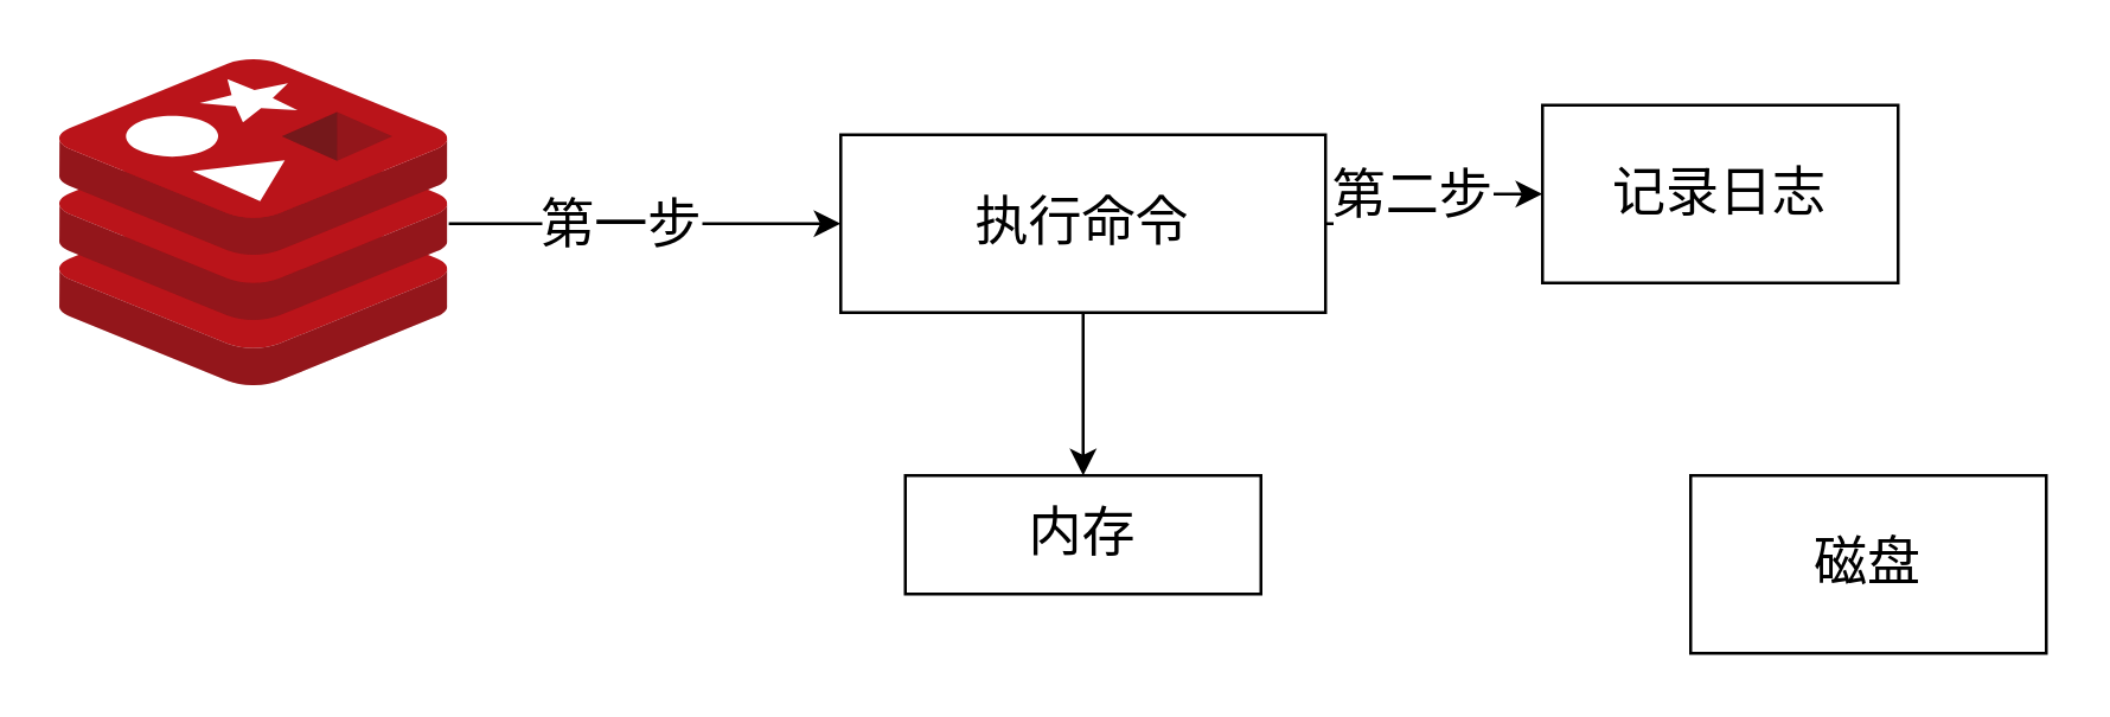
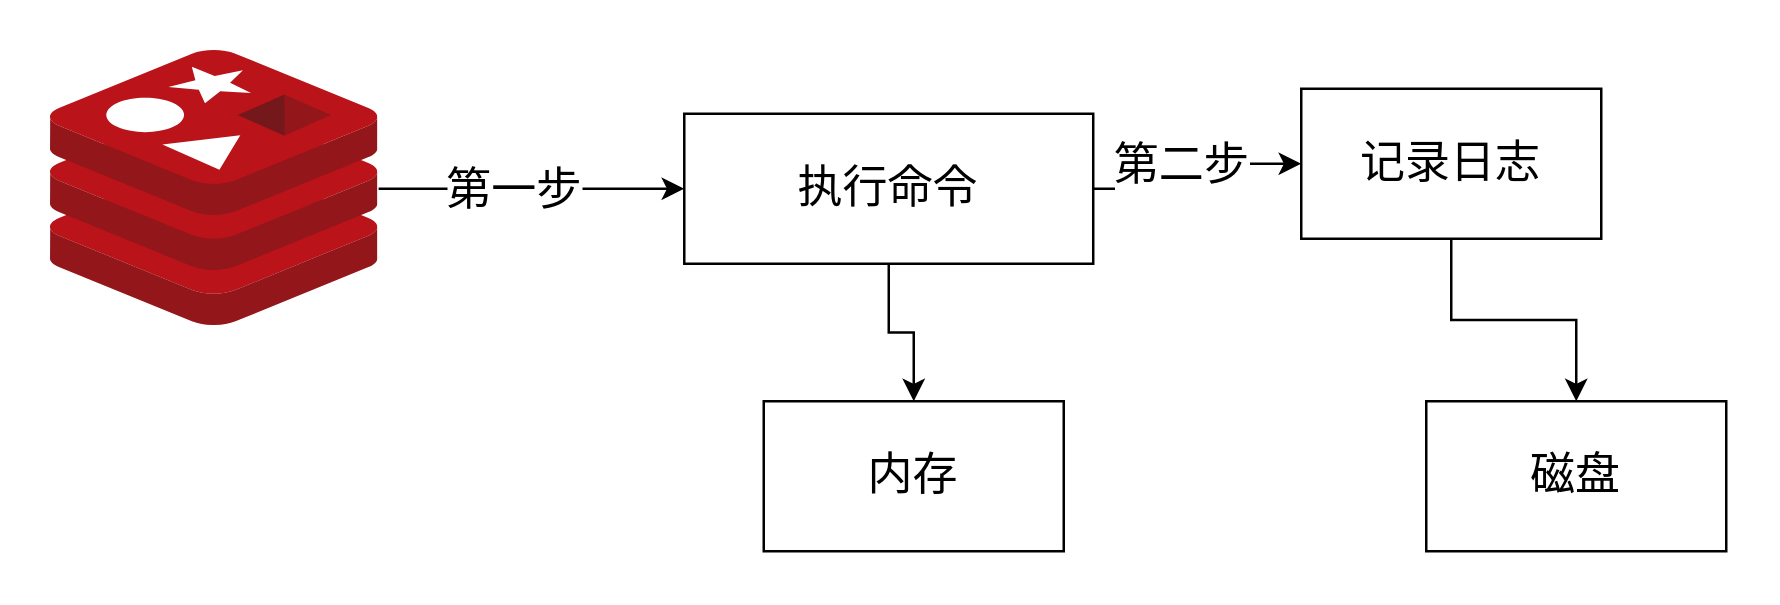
  <mxCell id="0" />
  <mxCell id="1" parent="0" />
  <mxCell id="2" value="" style="edgeStyle=orthogonalEdgeStyle;rounded=0;orthogonalLoop=1;jettySize=auto;html=1;" parent="1" source="4" target="8" edge="1"><mxGeometry relative="1" as="geometry" /></mxCell>
  <mxCell id="3" value="第一步" style="edgeLabel;html=1;align=center;verticalAlign=middle;resizable=0;points=[];fontSize=18;" vertex="1" connectable="0" parent="2"><mxGeometry x="-0.224" y="-1" relative="1" as="geometry"><mxPoint x="7" y="-1" as="offset" /></mxGeometry></mxCell>
  <mxCell id="4" value="" style="aspect=fixed;html=1;points=[];align=center;image;fontSize=12;image=img/lib/mscae/Cache_Redis_Product.svg;" parent="1" vertex="1"><mxGeometry x="20" y="20" width="130.95" height="110" as="geometry" /></mxCell>
  <mxCell id="5" value="" style="edgeStyle=orthogonalEdgeStyle;rounded=0;orthogonalLoop=1;jettySize=auto;html=1;fontSize=18;" parent="1" source="8" target="9" edge="1"><mxGeometry relative="1" as="geometry" /></mxCell>
  <mxCell id="6" value="" style="edgeStyle=orthogonalEdgeStyle;rounded=0;orthogonalLoop=1;jettySize=auto;html=1;fontSize=18;" parent="1" source="8" target="11" edge="1"><mxGeometry relative="1" as="geometry" /></mxCell>
  <mxCell id="7" value="第二步" style="edgeLabel;html=1;align=center;verticalAlign=middle;resizable=0;points=[];fontSize=18;" vertex="1" connectable="0" parent="6"><mxGeometry x="0.206" y="-4" relative="1" as="geometry"><mxPoint x="-11" y="-4" as="offset" /></mxGeometry></mxCell>
- <mxCell id="8" value="&lt;span style=&quot;font-family: helvetica; font-size: 18px;&quot;&gt;执行命令&lt;/span&gt;" style="whiteSpace=wrap;html=1;verticalAlign=middle;labelBackgroundColor=white;fontSize=18;" parent="1" vertex="1"><mxGeometry x="283.21" y="45" width="163.58" height="60" as="geometry" /></mxCell>
- <mxCell id="9" value="内存" style="whiteSpace=wrap;html=1;verticalAlign=middle;labelBackgroundColor=white;fontSize=18;" parent="1" vertex="1"><mxGeometry x="305" y="160" width="120" height="40" as="geometry" /></mxCell>
+ <mxCell id="8" value="&lt;span style=&quot;font-family: helvetica; font-size: 18px;&quot;&gt;执行命令&lt;/span&gt;" style="whiteSpace=wrap;html=1;verticalAlign=middle;labelBackgroundColor=white;fontSize=18;" parent="1" vertex="1"><mxGeometry x="273.21" y="45" width="163.58" height="60" as="geometry" /></mxCell>
+ <mxCell id="9" value="内存" style="whiteSpace=wrap;html=1;verticalAlign=middle;labelBackgroundColor=white;fontSize=18;" parent="1" vertex="1"><mxGeometry x="305" y="160" width="120" height="60" as="geometry" /></mxCell>
+ <mxCell id="10" value="" style="edgeStyle=orthogonalEdgeStyle;rounded=0;orthogonalLoop=1;jettySize=auto;html=1;fontSize=18;" parent="1" source="11" target="12" edge="1"><mxGeometry relative="1" as="geometry" /></mxCell>
  <mxCell id="11" value="记录日志" style="whiteSpace=wrap;html=1;labelBackgroundColor=white;fontSize=18;" parent="1" vertex="1"><mxGeometry x="520" y="35" width="120" height="60" as="geometry" /></mxCell>
  <mxCell id="12" value="磁盘" style="whiteSpace=wrap;html=1;labelBackgroundColor=white;fontSize=18;" parent="1" vertex="1"><mxGeometry x="570" y="160" width="120" height="60" as="geometry" /></mxCell>
